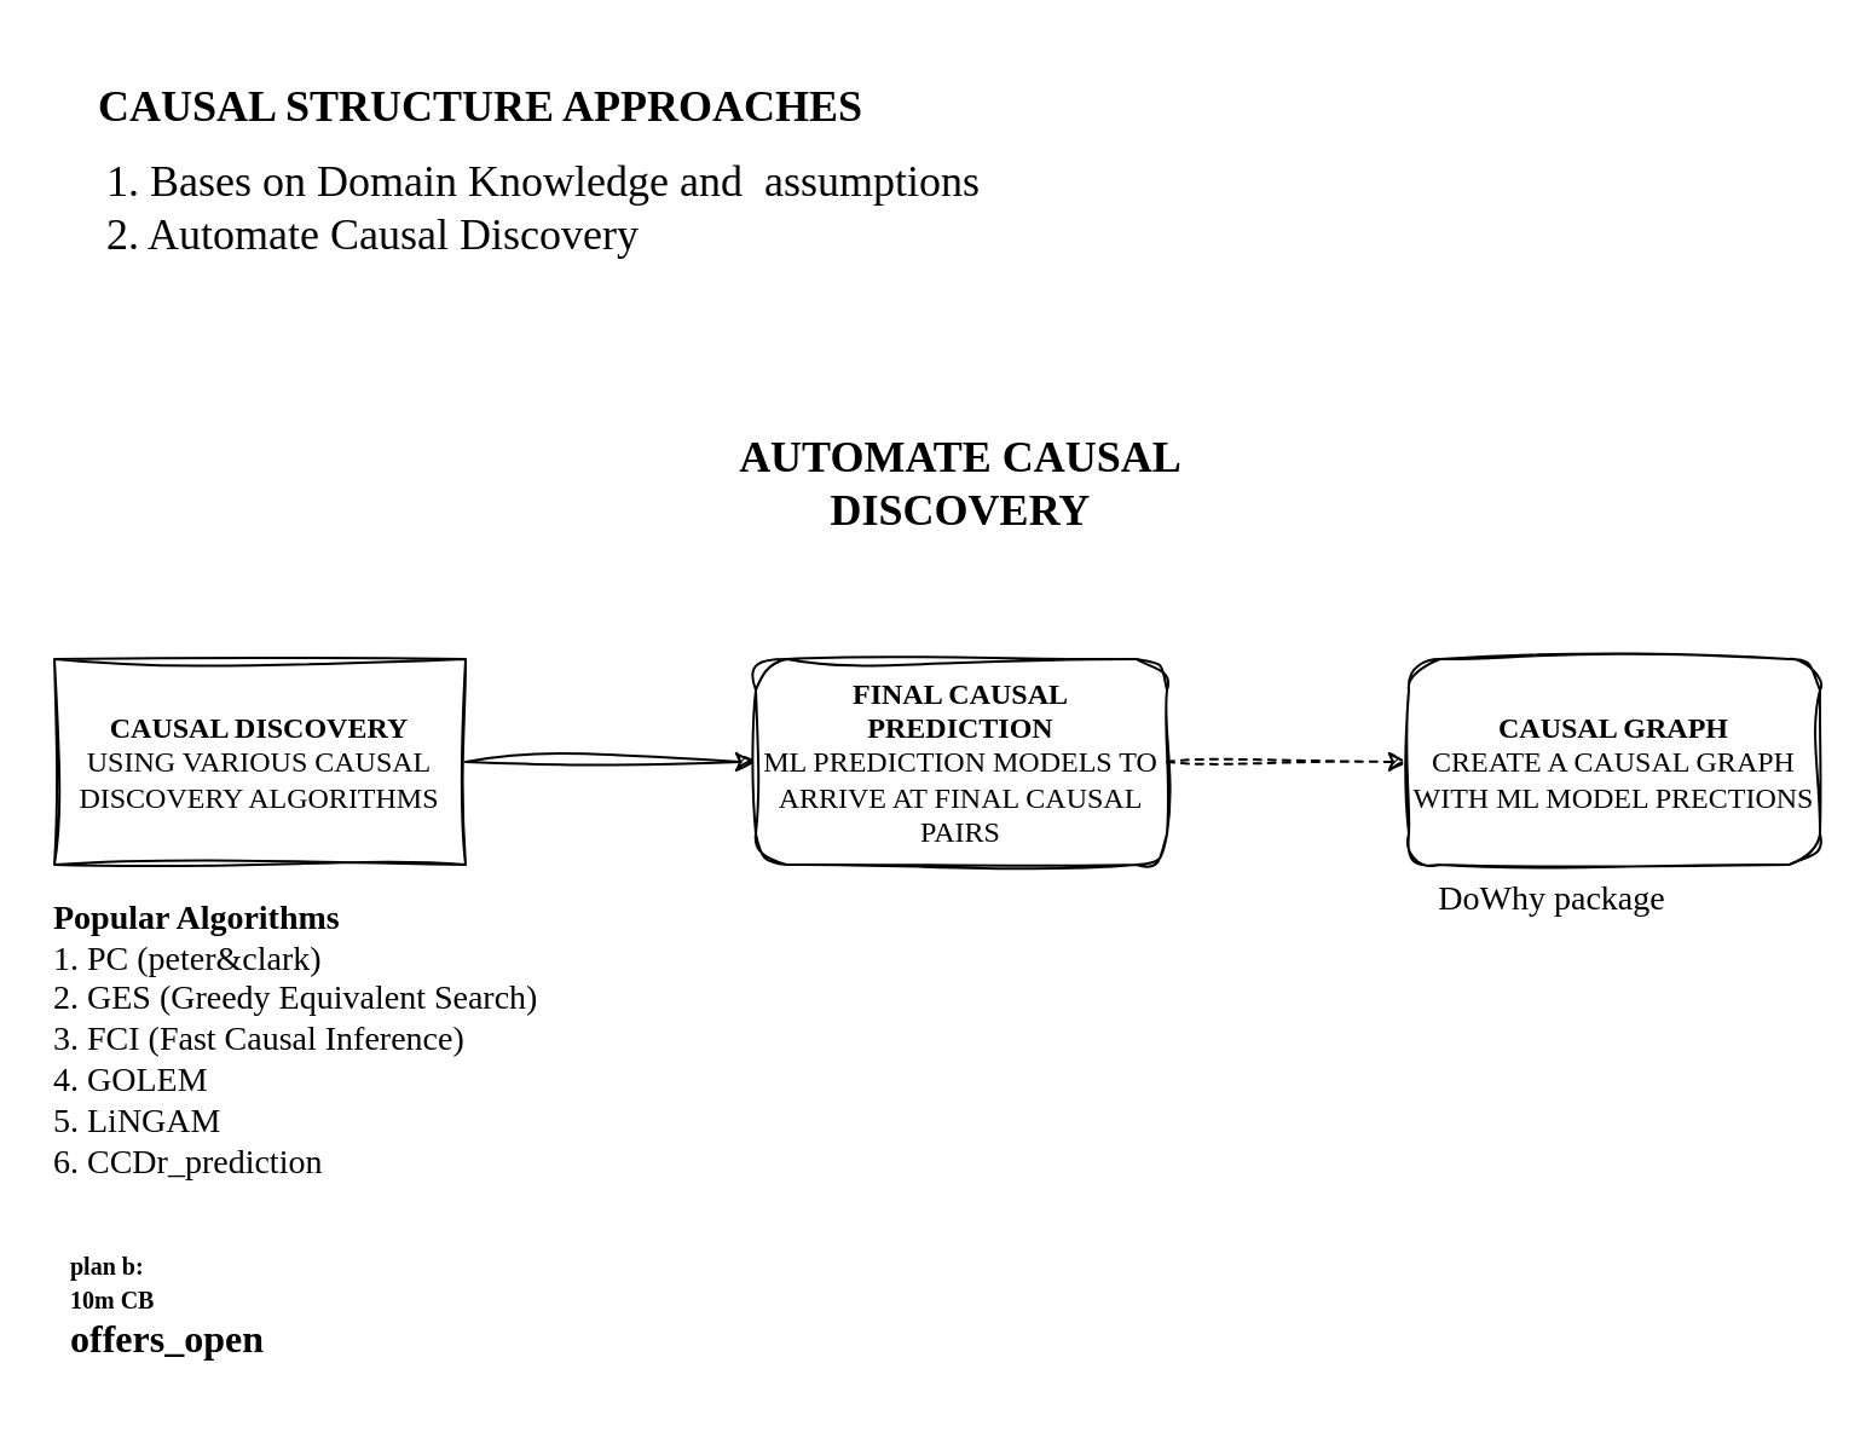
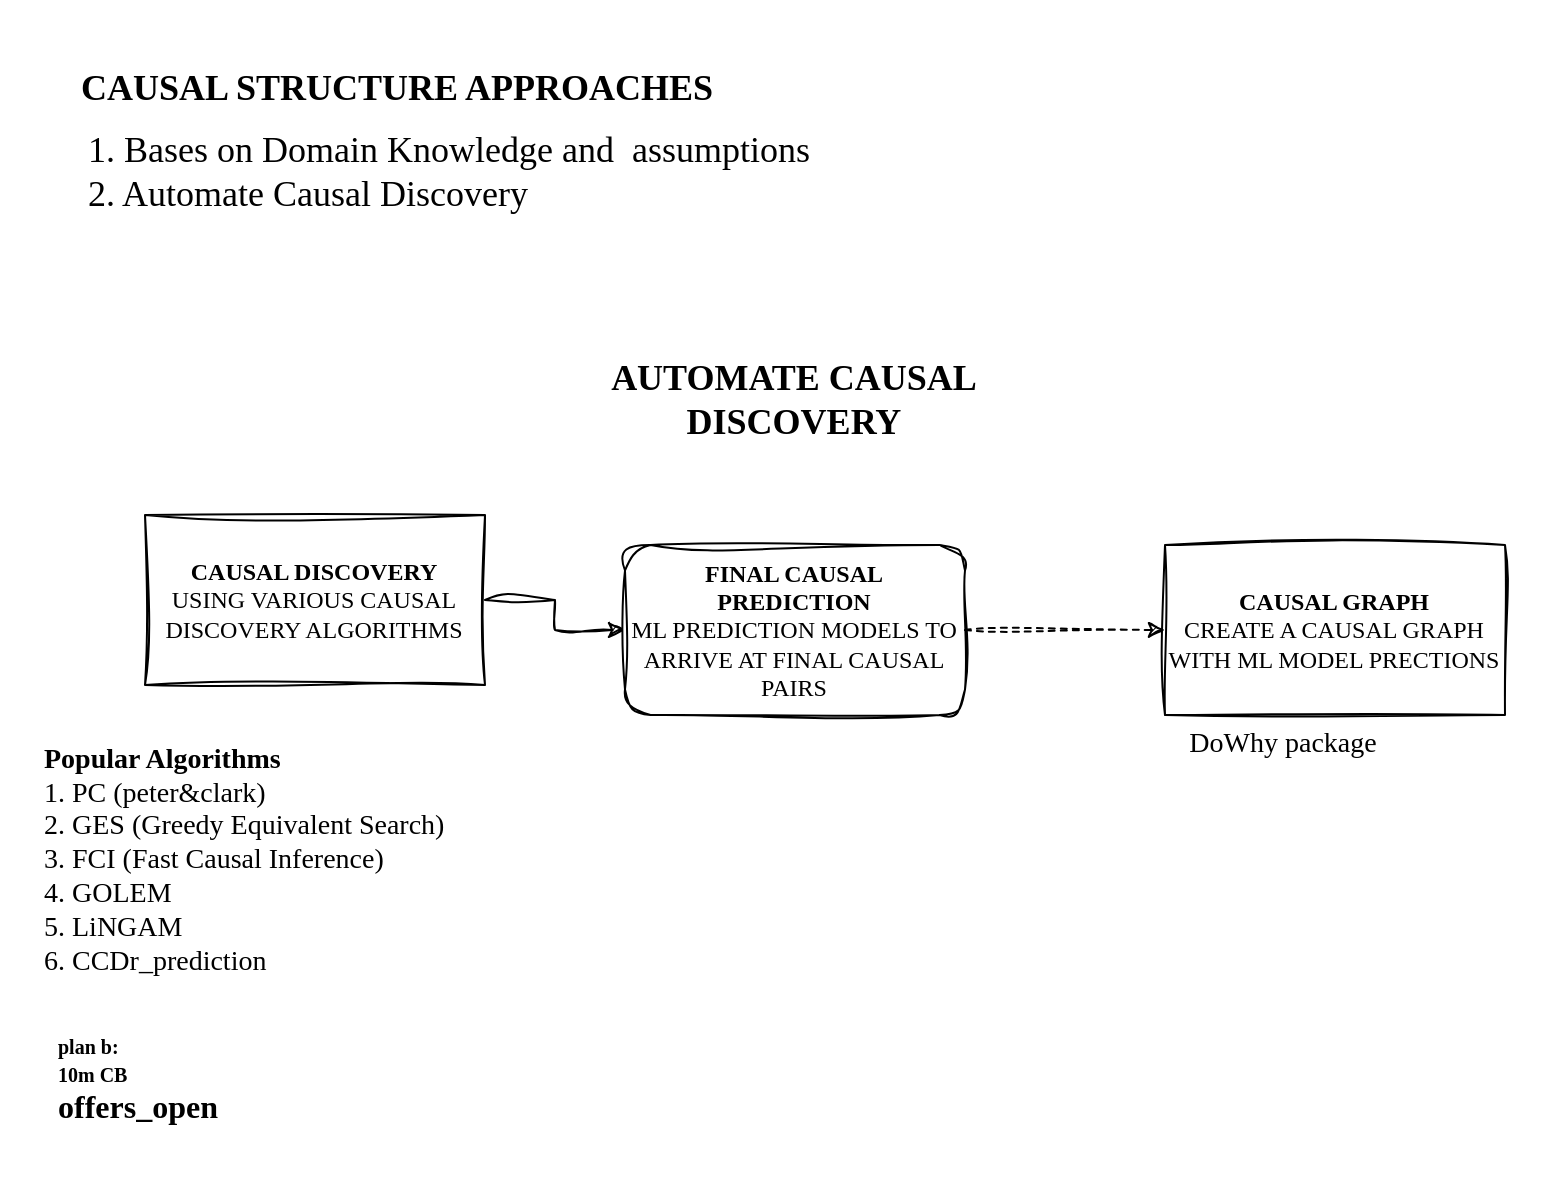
  <mxCell id="0" />
  <mxCell id="1" parent="0" />
  <mxCell id="2" style="edgeStyle=orthogonalEdgeStyle;rounded=0;sketch=1;hachureGap=4;jiggle=2;curveFitting=1;orthogonalLoop=1;jettySize=auto;html=1;exitX=1;exitY=0.5;exitDx=0;exitDy=0;fontFamily=Architects Daughter;fontSource=https%3A%2F%2Ffonts.googleapis.com%2Fcss%3Ffamily%3DArchitects%2BDaughter;" edge="1" parent="1" source="3" target="6"><mxGeometry relative="1" as="geometry" /></mxCell>
- <mxCell id="3" value="&lt;b&gt;CAUSAL DISCOVERY&lt;/b&gt;&lt;div&gt;USING VARIOUS CAUSAL DISCOVERY ALGORITHMS&lt;/div&gt;" style="rounded=0;whiteSpace=wrap;html=1;sketch=1;hachureGap=4;jiggle=2;curveFitting=1;fontFamily=Architects Daughter;fontSource=https%3A%2F%2Ffonts.googleapis.com%2Fcss%3Ffamily%3DArchitects%2BDaughter;" vertex="1" parent="1"><mxGeometry x="22" y="272" width="170" height="85" as="geometry" /></mxCell>
+ <mxCell id="3" value="&lt;b&gt;CAUSAL DISCOVERY&lt;/b&gt;&lt;div&gt;USING VARIOUS CAUSAL DISCOVERY ALGORITHMS&lt;/div&gt;" style="rounded=0;whiteSpace=wrap;html=1;sketch=1;hachureGap=4;jiggle=2;curveFitting=1;fontFamily=Architects Daughter;fontSource=https%3A%2F%2Ffonts.googleapis.com%2Fcss%3Ffamily%3DArchitects%2BDaughter;" vertex="1" parent="1"><mxGeometry x="72" y="257" width="170" height="85" as="geometry" /></mxCell>
  <mxCell id="4" value="&lt;b&gt;&lt;font style=&quot;font-size: 18px;&quot;&gt;AUTOMATE CAUSAL DISCOVERY&lt;/font&gt;&lt;/b&gt;" style="text;html=1;align=center;verticalAlign=middle;whiteSpace=wrap;rounded=0;fontFamily=Architects Daughter;fontSource=https%3A%2F%2Ffonts.googleapis.com%2Fcss%3Ffamily%3DArchitects%2BDaughter;" vertex="1" parent="1"><mxGeometry x="302" y="182" width="190" height="35" as="geometry" /></mxCell>
  <mxCell id="5" style="edgeStyle=orthogonalEdgeStyle;rounded=0;sketch=1;hachureGap=4;jiggle=2;curveFitting=1;orthogonalLoop=1;jettySize=auto;html=1;exitX=1;exitY=0.5;exitDx=0;exitDy=0;entryX=0;entryY=0.5;entryDx=0;entryDy=0;fontFamily=Architects Daughter;fontSource=https%3A%2F%2Ffonts.googleapis.com%2Fcss%3Ffamily%3DArchitects%2BDaughter;dashed=1;" edge="1" parent="1" source="6" target="7"><mxGeometry relative="1" as="geometry" /></mxCell>
  <mxCell id="6" value="&lt;b&gt;FINAL CAUSAL PREDICTION&lt;/b&gt;&lt;div&gt;ML PREDICTION MODELS TO ARRIVE AT FINAL CAUSAL PAIRS&lt;/div&gt;" style="whiteSpace=wrap;html=1;sketch=1;hachureGap=4;jiggle=2;curveFitting=1;fontFamily=Architects Daughter;fontSource=https%3A%2F%2Ffonts.googleapis.com%2Fcss%3Ffamily%3DArchitects%2BDaughter;rounded=1;" vertex="1" parent="1"><mxGeometry x="312" y="272" width="170" height="85" as="geometry" /></mxCell>
- <mxCell id="7" value="&lt;b&gt;CAUSAL GRAPH&lt;/b&gt;&lt;div&gt;CREATE A CAUSAL GRAPH WITH ML MODEL PRECTIONS&lt;/div&gt;" style="whiteSpace=wrap;html=1;sketch=1;hachureGap=4;jiggle=2;curveFitting=1;fontFamily=Architects Daughter;fontSource=https%3A%2F%2Ffonts.googleapis.com%2Fcss%3Ffamily%3DArchitects%2BDaughter;rounded=1;" vertex="1" parent="1"><mxGeometry x="582" y="272" width="170" height="85" as="geometry" /></mxCell>
+ <mxCell id="7" value="&lt;b&gt;CAUSAL GRAPH&lt;/b&gt;&lt;div&gt;CREATE A CAUSAL GRAPH WITH ML MODEL PRECTIONS&lt;/div&gt;" style="rounded=0;whiteSpace=wrap;html=1;sketch=1;hachureGap=4;jiggle=2;curveFitting=1;fontFamily=Architects Daughter;fontSource=https%3A%2F%2Ffonts.googleapis.com%2Fcss%3Ffamily%3DArchitects%2BDaughter;" vertex="1" parent="1"><mxGeometry x="582" y="272" width="170" height="85" as="geometry" /></mxCell>
  <mxCell id="8" value="&lt;span style=&quot;font-size: 18px;&quot;&gt;&lt;b&gt;CAUSAL STRUCTURE APPROACHES&lt;/b&gt;&lt;/span&gt;" style="text;html=1;align=center;verticalAlign=middle;whiteSpace=wrap;rounded=0;fontFamily=Architects Daughter;fontSource=https%3A%2F%2Ffonts.googleapis.com%2Fcss%3Ffamily%3DArchitects%2BDaughter;" vertex="1" parent="1"><mxGeometry x="27" y="26" width="343" height="35" as="geometry" /></mxCell>
  <mxCell id="9" value="&lt;span style=&quot;font-size: 18px;&quot;&gt;1. Bases on Domain Knowledge and&amp;nbsp; assumptions&lt;/span&gt;&lt;div&gt;&lt;span style=&quot;font-size: 18px;&quot;&gt;2. Automate Causal Discovery&lt;/span&gt;&lt;/div&gt;" style="text;html=1;align=left;verticalAlign=middle;whiteSpace=wrap;rounded=0;fontFamily=Architects Daughter;fontSource=https%3A%2F%2Ffonts.googleapis.com%2Fcss%3Ffamily%3DArchitects%2BDaughter;" vertex="1" parent="1"><mxGeometry x="42" y="20" width="489" height="132" as="geometry" /></mxCell>
  <mxCell id="10" value="&lt;div&gt;&lt;font style=&quot;font-size: 14px;&quot;&gt;&lt;b&gt;&lt;font style=&quot;&quot;&gt;Popular &lt;/font&gt;&lt;font style=&quot;&quot;&gt;Algorithms&lt;/font&gt;&lt;/b&gt;&lt;/font&gt;&lt;/div&gt;&lt;div&gt;&lt;font style=&quot;font-size: 14px;&quot;&gt;1. PC (peter&amp;amp;clark)&lt;/font&gt;&lt;/div&gt;&lt;div&gt;&lt;font style=&quot;font-size: 14px;&quot;&gt;2. GES (Greedy Equivalent Search)&lt;/font&gt;&lt;/div&gt;&lt;div&gt;&lt;font style=&quot;font-size: 14px;&quot;&gt;3. FCI (Fast Causal Inference)&lt;/font&gt;&lt;/div&gt;&lt;div&gt;&lt;font style=&quot;font-size: 14px;&quot;&gt;4. GOLEM&lt;/font&gt;&lt;/div&gt;&lt;div&gt;&lt;font style=&quot;font-size: 14px;&quot;&gt;5. LiNGAM&lt;/font&gt;&lt;/div&gt;&lt;div&gt;&lt;font style=&quot;font-size: 14px;&quot;&gt;6. CCDr_prediction&lt;/font&gt;&lt;/div&gt;" style="text;html=1;align=left;verticalAlign=middle;whiteSpace=wrap;rounded=0;fontFamily=Architects Daughter;fontSource=https%3A%2F%2Ffonts.googleapis.com%2Fcss%3Ffamily%3DArchitects%2BDaughter;" vertex="1" parent="1"><mxGeometry x="20" y="381" width="233" height="98" as="geometry" /></mxCell>
  <mxCell id="11" value="&lt;span style=&quot;font-size: 14px;&quot;&gt;DoWhy package&lt;/span&gt;" style="text;html=1;align=center;verticalAlign=middle;whiteSpace=wrap;rounded=0;fontFamily=Architects Daughter;fontSource=https%3A%2F%2Ffonts.googleapis.com%2Fcss%3Ffamily%3DArchitects%2BDaughter;" vertex="1" parent="1"><mxGeometry x="582" y="357" width="119" height="30" as="geometry" /></mxCell>
  <mxCell id="12" value="&lt;font style=&quot;font-size: 10px;&quot;&gt;&lt;b style=&quot;&quot;&gt;plan b:&lt;br&gt;10m CB&lt;/b&gt;&lt;/font&gt;&lt;div&gt;&lt;b style=&quot;&quot;&gt;&lt;font size=&quot;3&quot;&gt;offers_open&lt;/font&gt;&lt;/b&gt;&lt;/div&gt;" style="text;html=1;align=left;verticalAlign=middle;whiteSpace=wrap;rounded=0;fontFamily=Architects Daughter;fontSource=https%3A%2F%2Ffonts.googleapis.com%2Fcss%3Ffamily%3DArchitects%2BDaughter;" vertex="1" parent="1"><mxGeometry x="27" y="503" width="190" height="72" as="geometry" /></mxCell>
